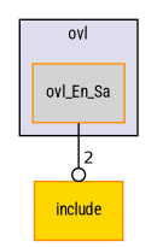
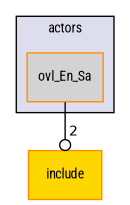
  digraph {
    compound=true
    fontname="Roboto Condensed"
    node [fontname="Roboto Condensed" fontsize=10 shape=box style=filled color=darkorange]
    n1 [fillcolor=lightgrey label=ovl_En_Sa pencolor=black]
    n2 [fillcolor=gold label=include]
    subgraph cluster_1 {
      bgcolor="#ddddee"
      fontsize=10
-     label=ovl
+     label=actors
      pencolor=black
      n1
    }
    n1 -> n2 [headlabel=2 labeldistance=1.5 labelfontname=Helvetica labelfontsize=10 arrowhead=odot fontname="Roboto Condensed"]
  }
